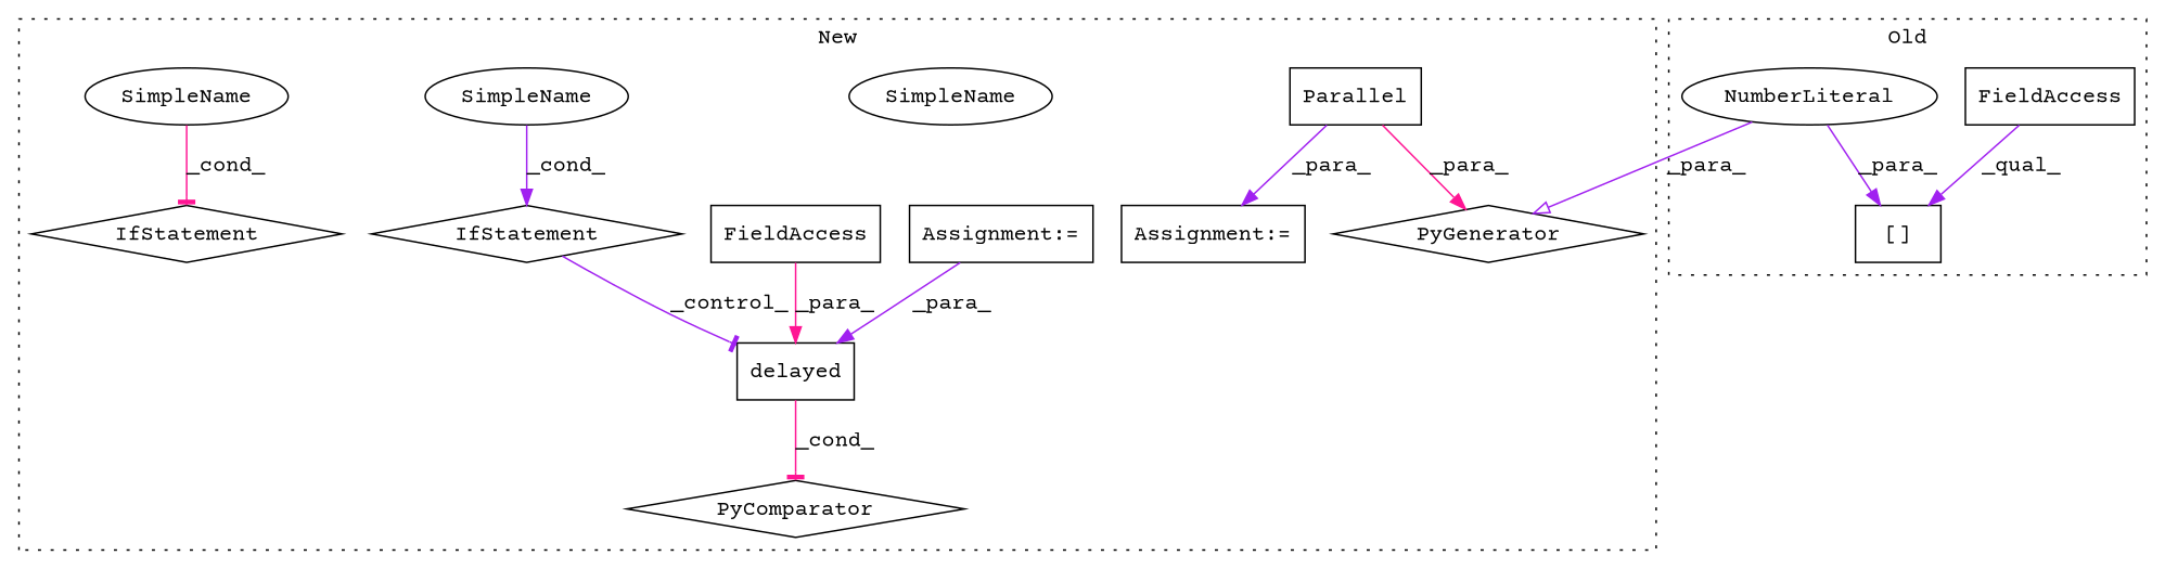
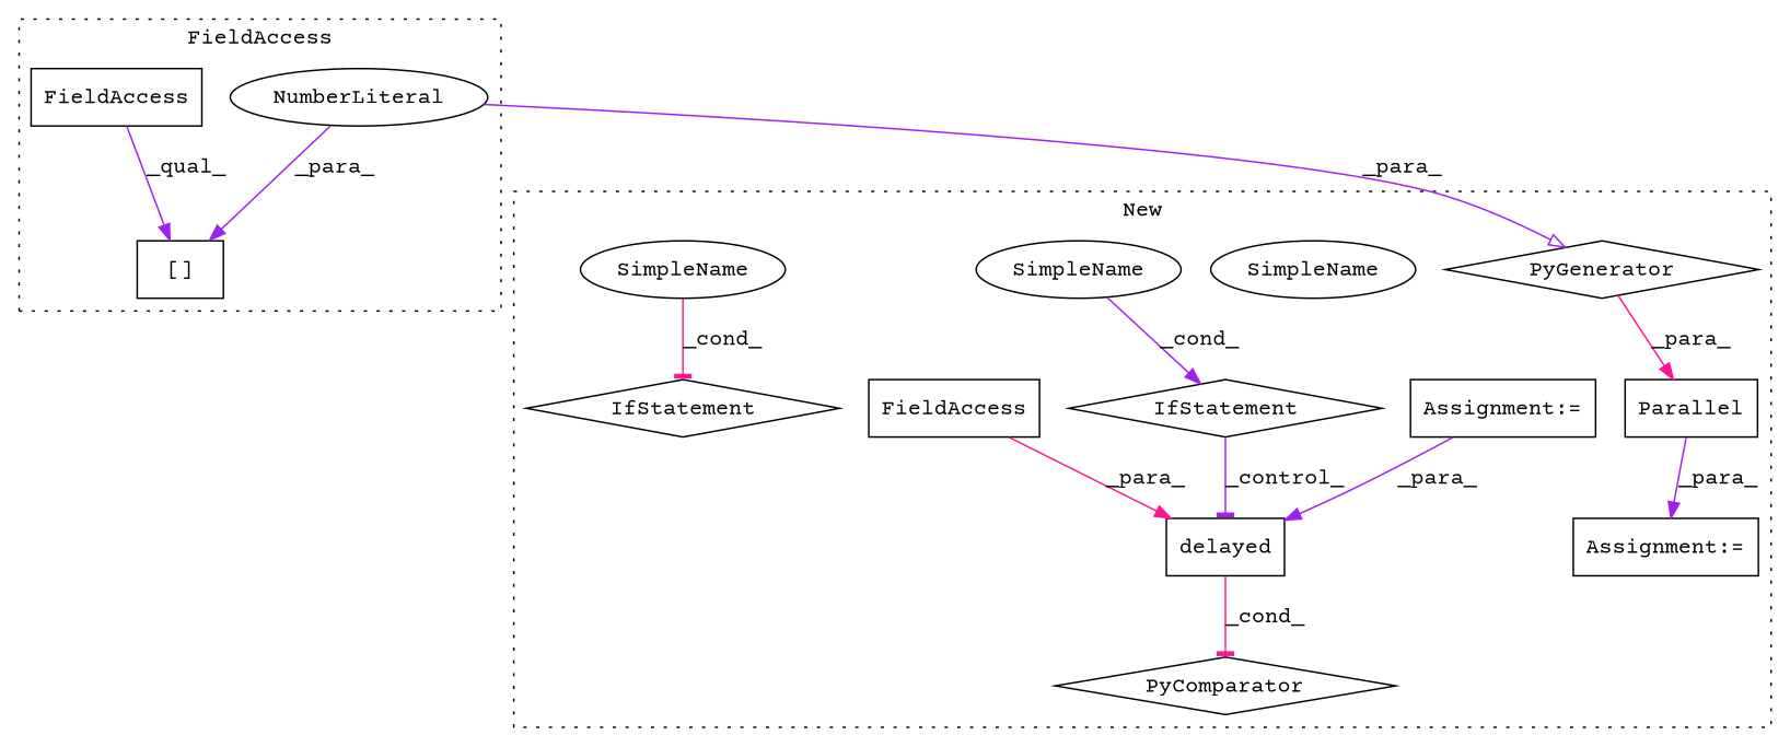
  digraph {
    fontname="Courier Prime"
    node [a=42 fontname="Courier Prime" l=5 s=2610 shape=box]
    edge [arrowhead=normal color=purple fontname="Courier Prime"]
    n1 [a=32 l="20,-3" label=Parallel s="2679,2859"]
    n2 [a=7 l=1 label="Assignment:=" s=2678]
    n3 [a=7 l=47 label="Assignment:="]
    n4 [a=107 l=160 label=PyGenerator s=2699 shape=diamond]
    n5 [a=113 l=44 label=PyComparator s=2809 shape=diamond]
    n6 [a=32 l="8,1" label=delayed s="2699,2744"]
    n7 [a=25 l=44 label=IfStatement s=2809 shape=diamond]
    n8 [label=SimpleName s=2848 shape=ellipse]
    n9 [a=22 l=4 label=FieldAccess s=2736]
    n10 [a=25 l=47 label=IfStatement shape=diamond]
    n11 [label=SimpleName s=2848 shape=ellipse]
    n12 [label=SimpleName s=2652 shape=ellipse]
    n13 [a=2 l="9,1" label="[]" s="2111,2121"]
    n14 [a=34 l=1 label=NumberLiteral s=2120 shape=ellipse]
    n15 [a=22 l=8 label=FieldAccess s=2111]
    subgraph cluster_1 {
      label=New
      style=dotted
      n1
      n2
      n3
      n4
      n5
      n6
      n7
      n8
      n9
      n10
      n11
      n12
    }
    subgraph cluster_2 {
-     label=Old
+     label=FieldAccess
      style=dotted
      n13
      n14
      n15
    }
    n1 -> n2 [label=_para_]
    n3 -> n6 [label=_para_]
-   n1 -> n4 [color=deeppink label=_para_]
+   n4 -> n1 [color=deeppink label=_para_]
    n6 -> n5 [arrowhead=tee color=deeppink label=_cond_]
    n7 -> n6 [arrowhead=tee label=_control_]
    n9 -> n6 [color=deeppink label=_para_]
    n11 -> n7 [label=_cond_]
    n12 -> n10 [arrowhead=tee color=deeppink label=_cond_]
    n14 -> n4 [arrowhead=onormal label=_para_]
    n14 -> n13 [label=_para_]
    n15 -> n13 [label=_qual_]
  }
